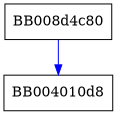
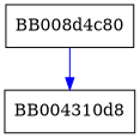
  digraph {
    splines=ortho
    node [shape=box color=black]
    BB008d4c80
-   BB004010d8
+   BB004010d8 [label=BB004310d8]
    BB008d4c80 -> BB004010d8 [color=blue style=solid]
  }
